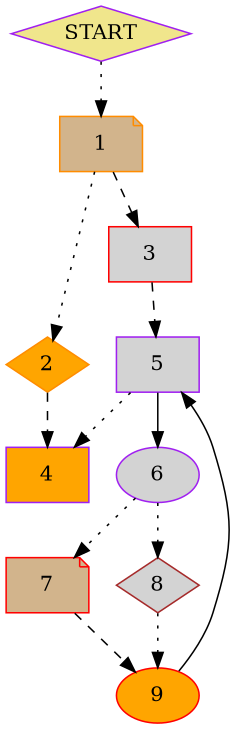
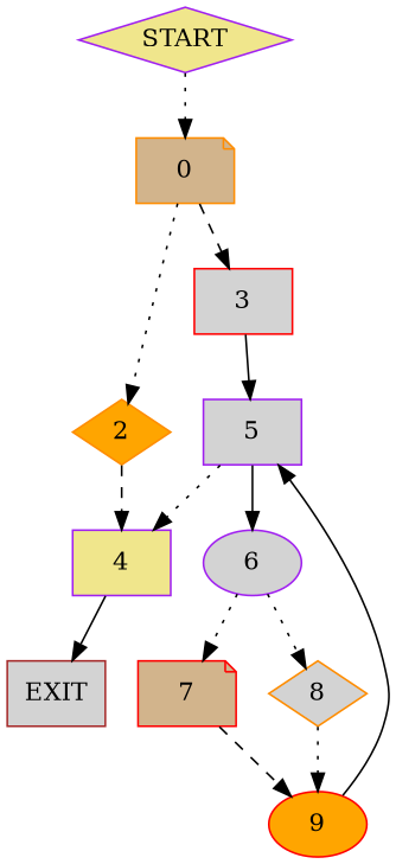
  digraph {
    node [color=purple fillcolor=lightgrey shape=box style=filled]
    edge [style=dotted]
    n1 [fillcolor=khaki label=START shape=diamond]
-   1 [color=darkorange fillcolor=tan shape=note]
+   1 [color=darkorange fillcolor=tan shape=note label=0]
    2 [color=darkorange fillcolor=orange shape=diamond]
    3 [color=red]
-   4 [fillcolor=orange]
+   4 [fillcolor=khaki]
    5
+   n7 [color=brown label=EXIT]
    6 [shape=ellipse]
    7 [color=red fillcolor=tan shape=note]
-   8 [color=brown shape=diamond]
+   8 [color=darkorange shape=diamond]
    9 [color=red fillcolor=orange shape=ellipse]
    n1 -> 1
    1 -> 2
    1 -> 3 [style=dashed]
    2 -> 4 [style=dashed]
-   3 -> 5 [style=dashed]
+   3 -> 5 [style=solid]
+   4 -> n7 [style=solid]
    5 -> 4
    5 -> 6 [style=solid]
    6 -> 7
    6 -> 8
    7 -> 9 [style=dashed]
    8 -> 9
    9 -> 5 [style=solid]
  }
